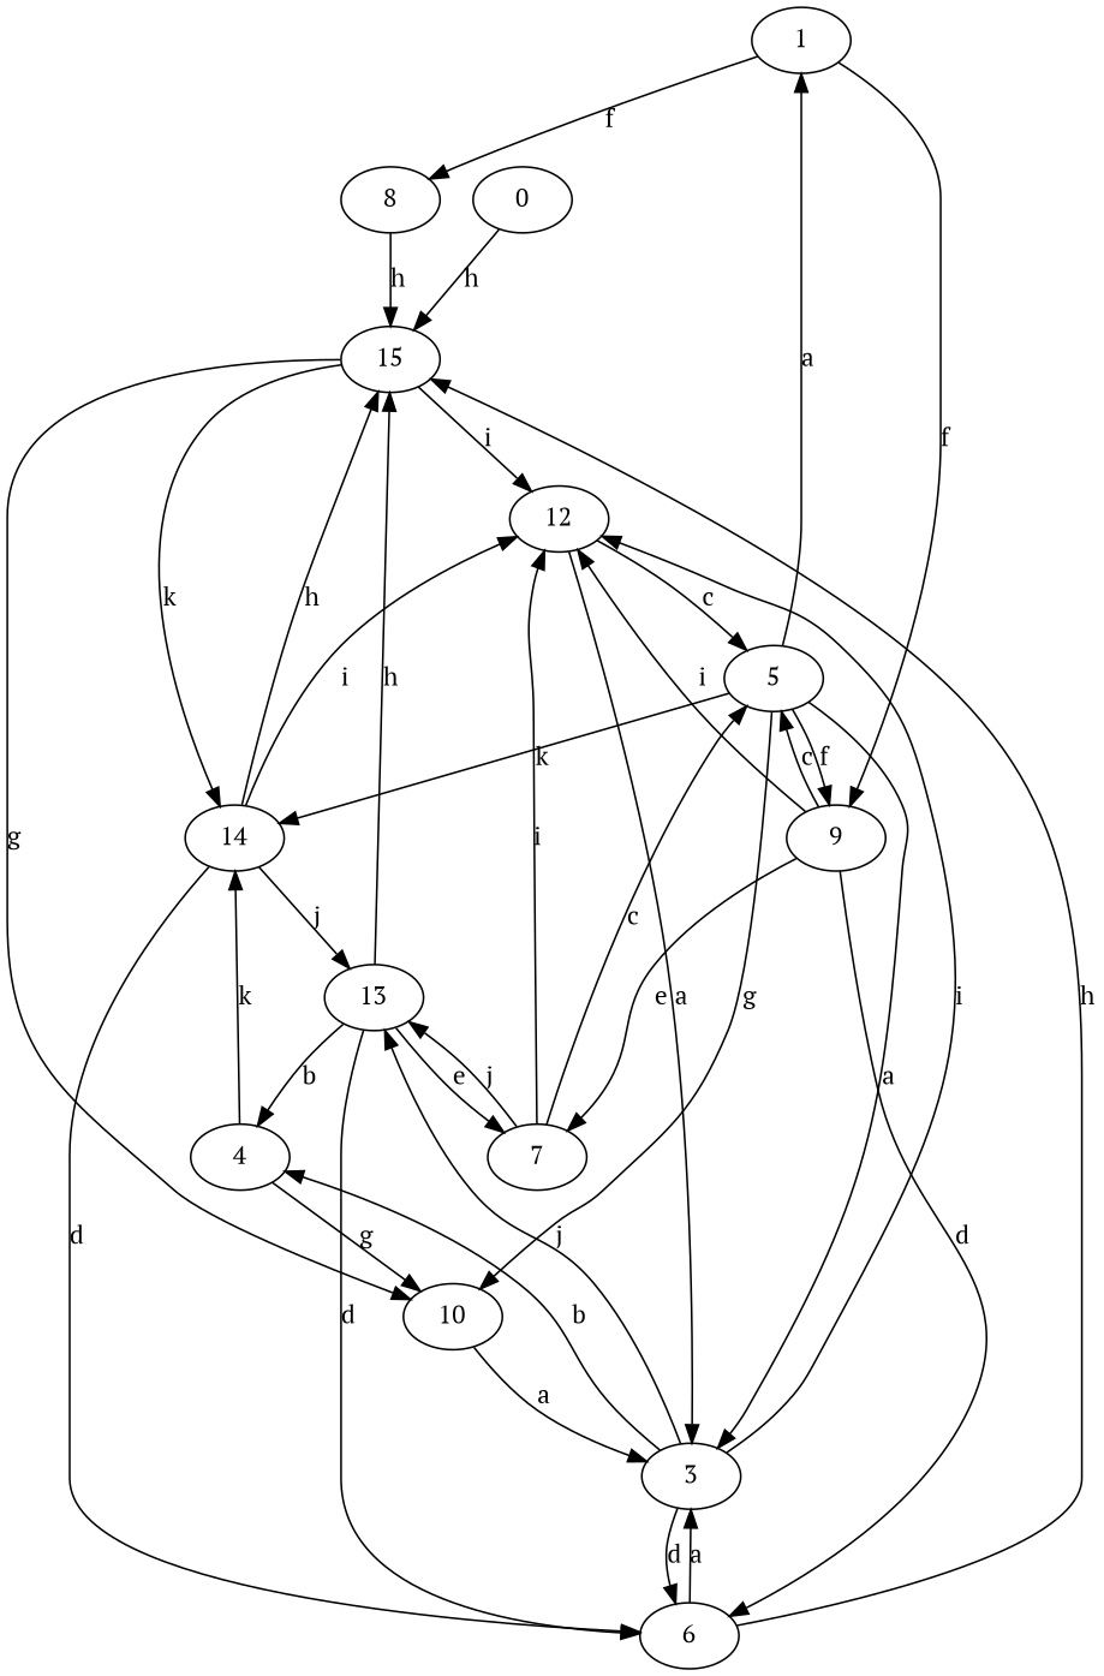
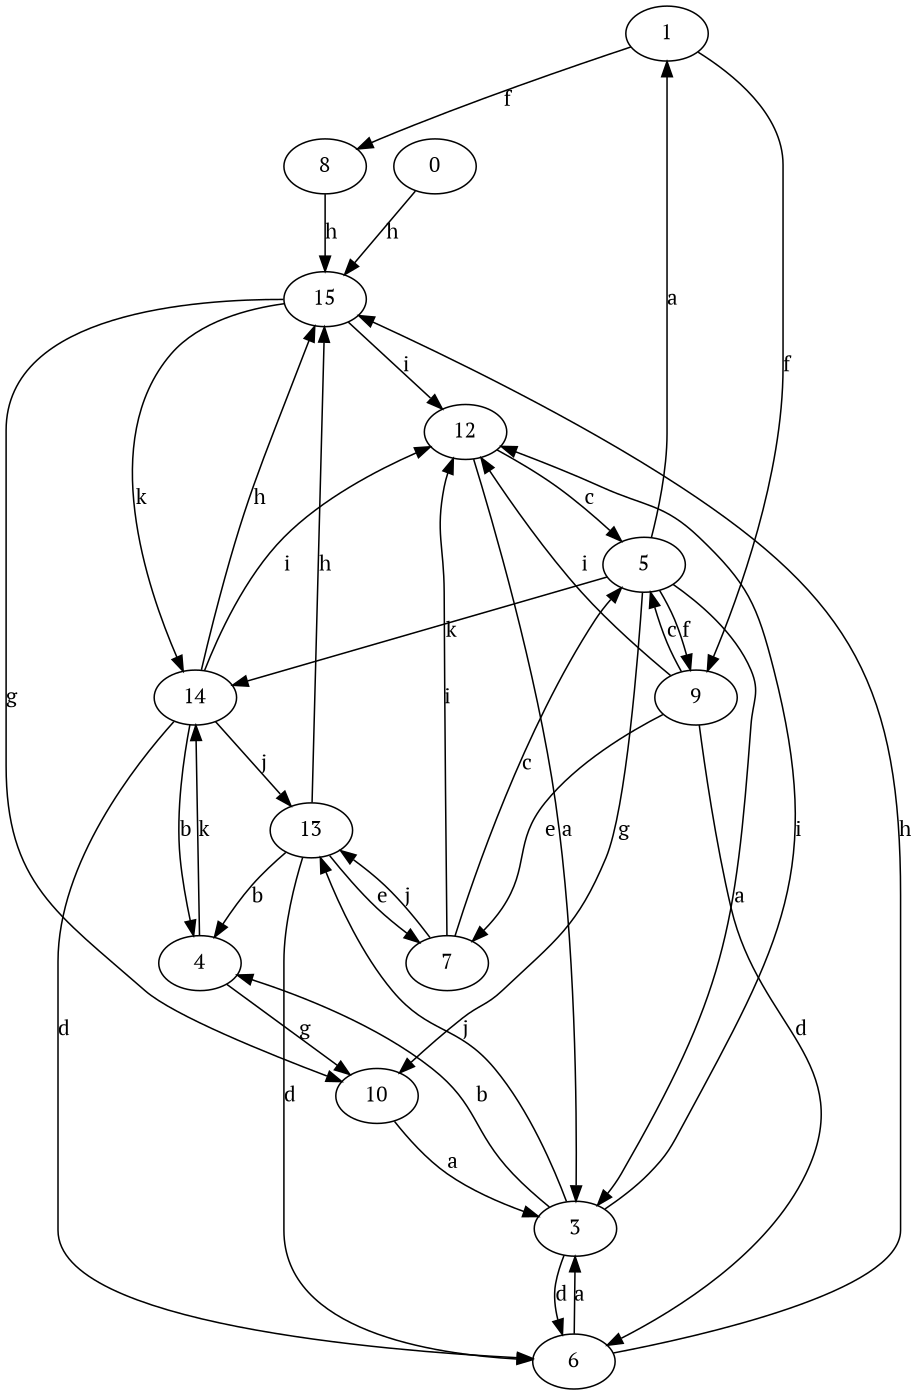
  strict digraph {
    fontname="PT Serif"
    node [fontname="PT Serif"]
    edge [fontname="PT Serif"]
    1
    8
    9
    n4 [label=15]
    6
    12
    5
    7
    3
    4
    13
    10
    14
    0
    1 -> 8 [label=f]
    1 -> 9 [label=f]
    8 -> n4 [label=h]
    9 -> 6 [label=d]
    9 -> 12 [label=i]
    9 -> 5 [label=c]
    9 -> 7 [label=e]
    n4 -> 12 [label=i]
    n4 -> 10 [label=g]
    n4 -> 14 [label=k]
    6 -> n4 [label=h]
    6 -> 3 [label=a]
    12 -> 5 [label=c]
    12 -> 3 [label=a]
    5 -> 1 [label=a]
    5 -> 9 [label=f]
    5 -> 3 [label=a]
    5 -> 10 [label=g]
    5 -> 14 [label=k]
    7 -> 12 [label=i]
    7 -> 5 [label=c]
    7 -> 13 [label=j]
    3 -> 6 [label=d]
    3 -> 12 [label=i]
    3 -> 4 [label=b]
    3 -> 13 [label=j]
    4 -> 10 [label=g]
    4 -> 14 [label=k]
    13 -> n4 [label=h]
    13 -> 6 [label=d]
    13 -> 7 [label=e]
    13 -> 4 [label=b]
    10 -> 3 [label=a]
    14 -> n4 [label=h]
    14 -> 6 [label=d]
    14 -> 12 [label=i]
+   14 -> 4 [label=b]
    14 -> 13 [label=j]
    0 -> n4 [label=h]
  }
